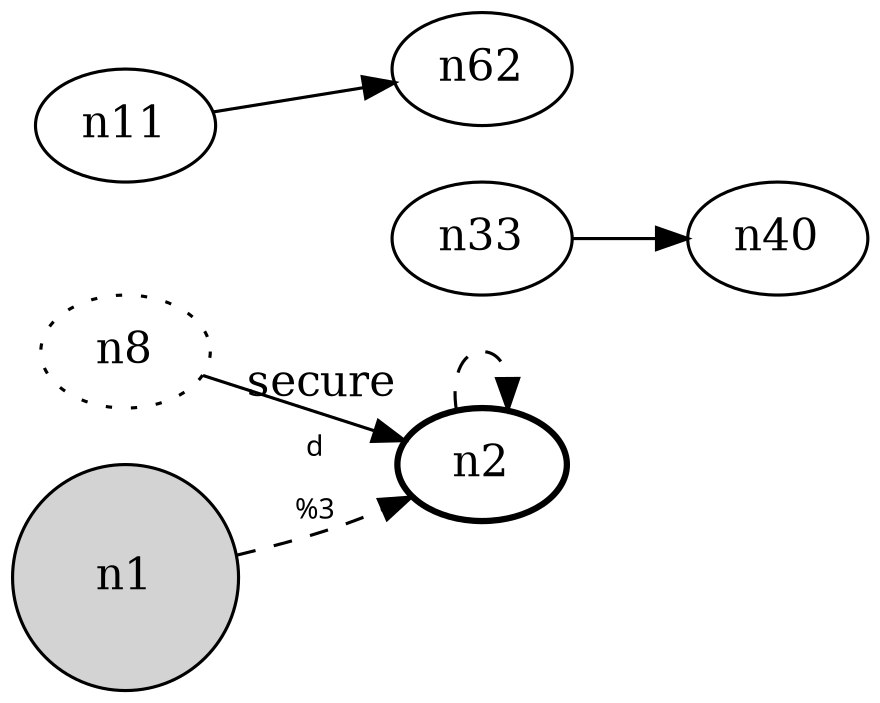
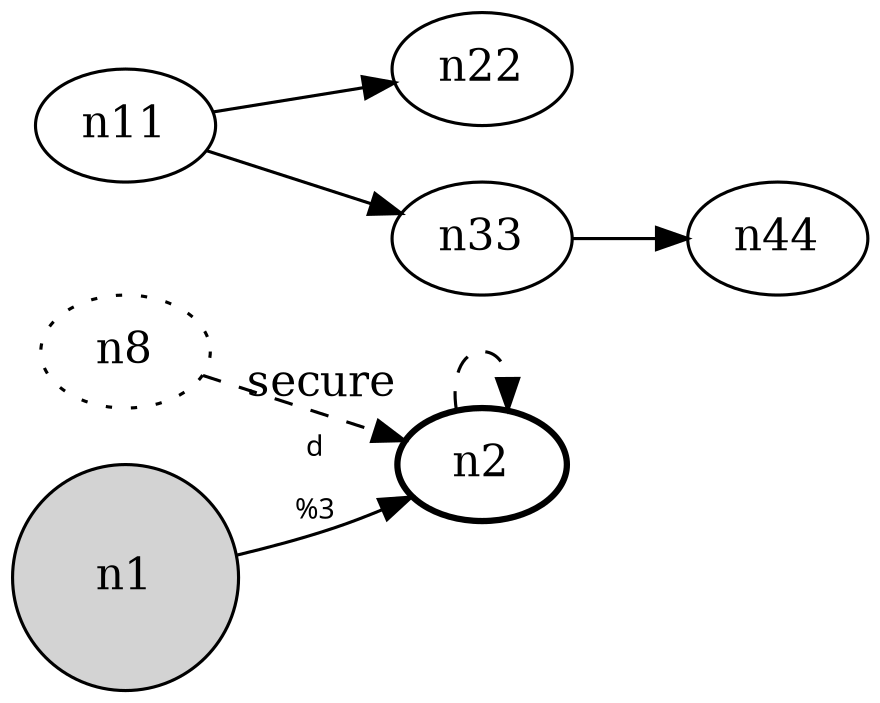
  digraph {
    fontcolor=blue
    rankdir=LR
    n0 [fillcolor="#123456" label=n8 style=dotted]
    n2 [style=bold xlabel=secure]
    n1 [colodr=red height=1 style=filled width=1]
    n11
-   n22 [label=n62]
+   n22
    n33
-   n44 [label=n40]
-   n0 -> n2 [style=solid]
+   n44
+   n0 -> n2 [style=dashed]
    n2 -> n2 [style=dashed]
-   n1 -> n2 [fontname="comic sans" fontsize=9 label="d\n\l\G" style=dashed]
+   n1 -> n2 [fontname="comic sans" fontsize=9 label="d\n\l\G"]
    n11 -> n22
+   n11 -> n33
    n33 -> n44
  }
